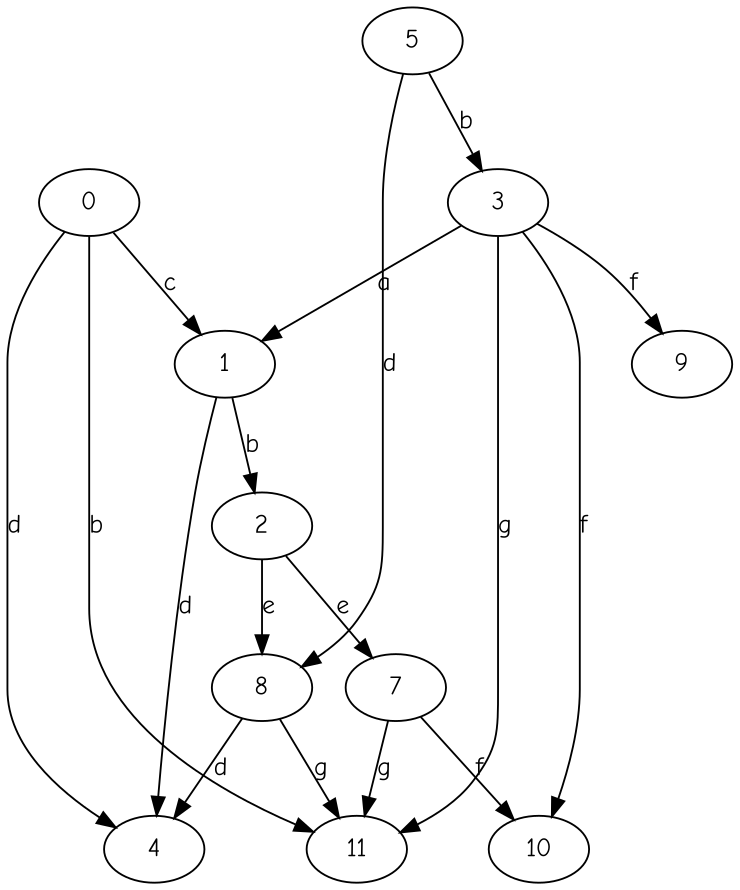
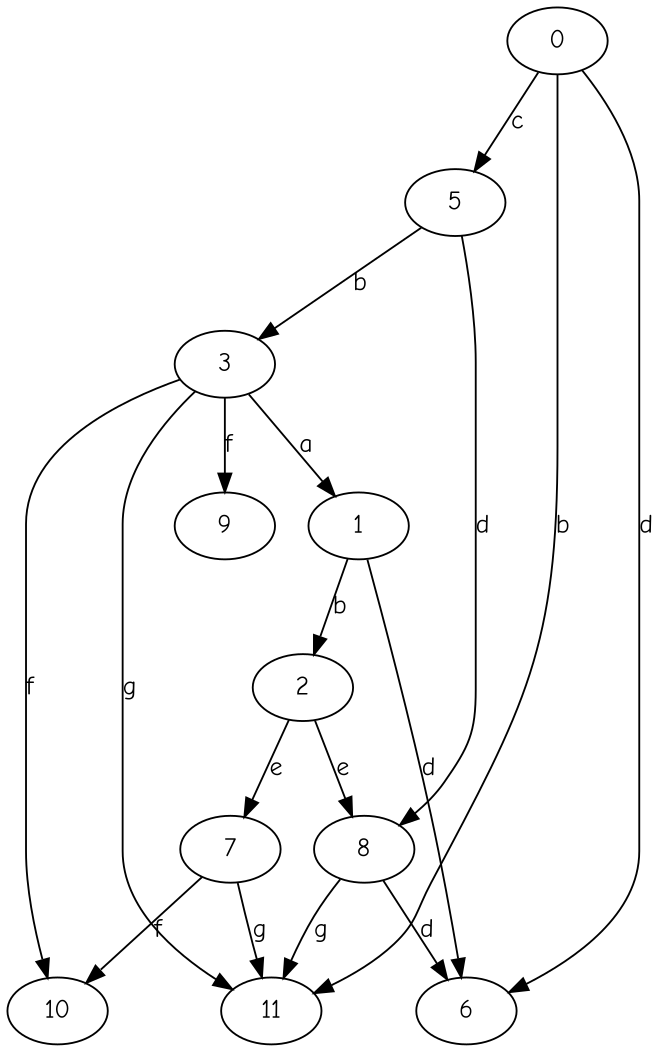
  strict digraph {
    fontname="Comic Neue"
    node [fontname="Comic Neue"]
    edge [fontname="Comic Neue"]
    0
    5
-   6 [label=4]
+   6
    11
    3
    8
    1
    2
    7
    10
    9
-   0 -> 1 [label=c]
+   0 -> 5 [label=c]
    0 -> 6 [label=d]
    0 -> 11 [label=b]
    5 -> 3 [label=b]
    5 -> 8 [label=d]
    3 -> 11 [label=g]
    3 -> 1 [label=a]
    3 -> 10 [label=f]
    3 -> 9 [label=f]
    8 -> 6 [label=d]
    8 -> 11 [label=g]
    1 -> 6 [label=d]
    1 -> 2 [label=b]
    2 -> 8 [label=e]
    2 -> 7 [label=e]
    7 -> 11 [label=g]
    7 -> 10 [label=f]
  }
